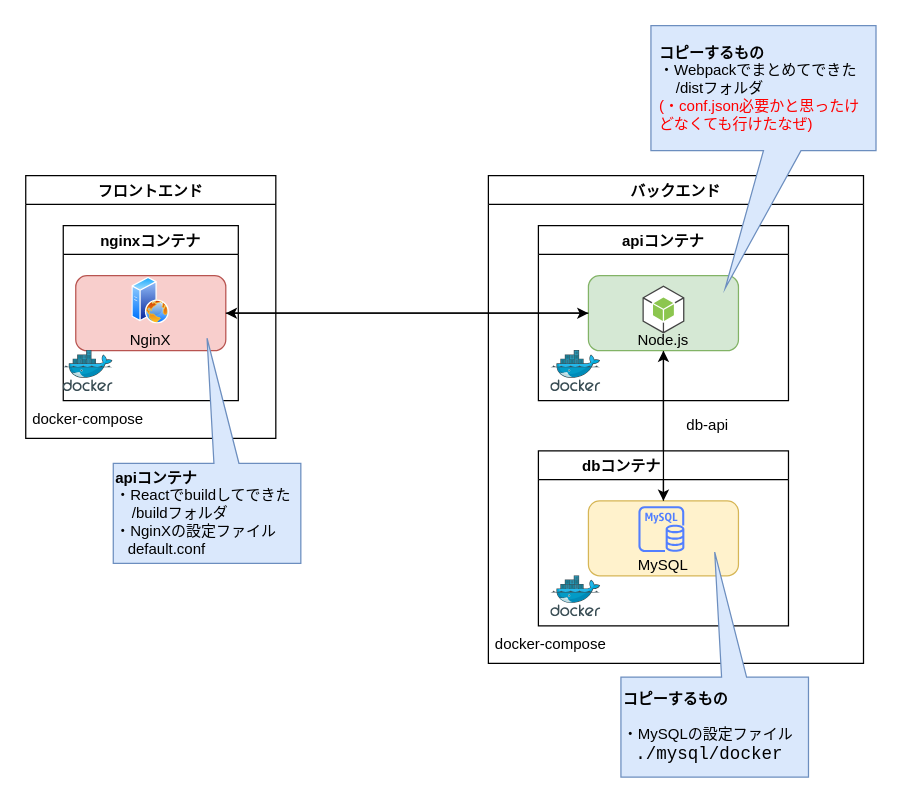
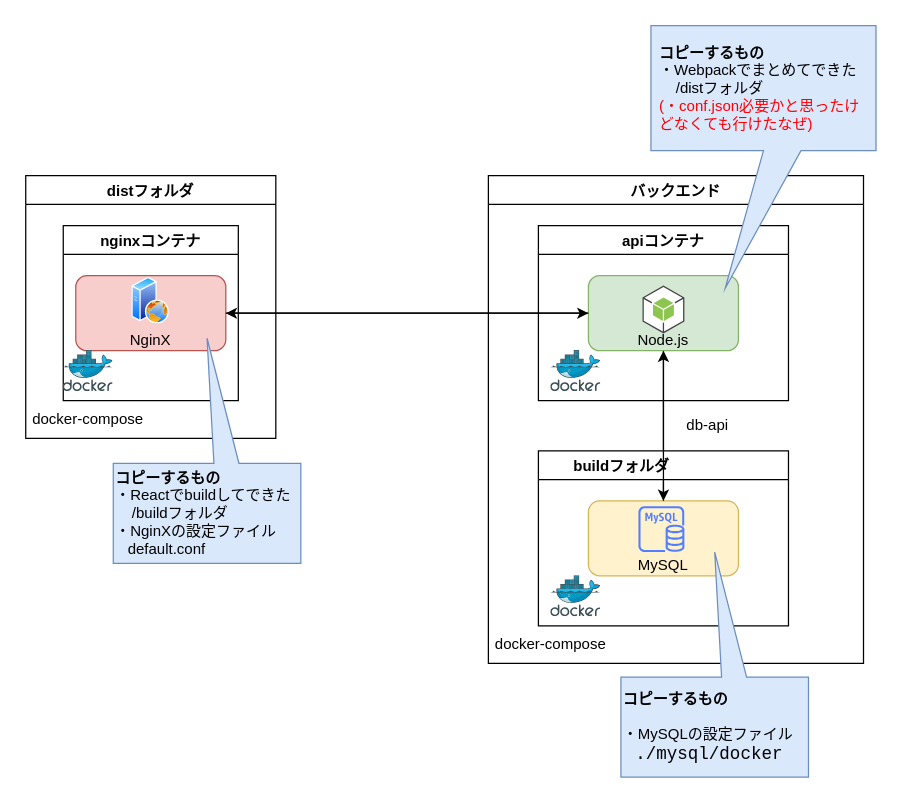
  <mxCell id="0" />
  <mxCell id="1" parent="0" />
  <mxCell id="2" value="" style="group" vertex="1" connectable="0" parent="1"><mxGeometry x="20" y="20" width="680" height="601" as="geometry" /></mxCell>
  <mxCell id="3" value="" style="group" vertex="1" connectable="0" parent="2"><mxGeometry width="680" height="590" as="geometry" /></mxCell>
- <mxCell id="4" value="フロントエンド" style="swimlane;" vertex="1" parent="3"><mxGeometry y="120" width="200" height="210" as="geometry" /></mxCell>
+ <mxCell id="4" value="distフォルダ" style="swimlane;" vertex="1" parent="3"><mxGeometry y="120" width="200" height="210" as="geometry" /></mxCell>
  <mxCell id="5" value="&lt;br&gt;&lt;br&gt;&lt;br&gt;NginX" style="rounded=1;whiteSpace=wrap;html=1;fillColor=#f8cecc;strokeColor=#b85450;" vertex="1" parent="4"><mxGeometry x="40" y="80" width="120" height="60" as="geometry" /></mxCell>
  <mxCell id="6" value="nginxコンテナ" style="swimlane;startSize=23;" vertex="1" parent="4"><mxGeometry x="30" y="40" width="140" height="140" as="geometry" /></mxCell>
  <mxCell id="7" value="" style="sketch=0;aspect=fixed;html=1;points=[];align=center;image;fontSize=12;image=img/lib/mscae/Docker.svg;" vertex="1" parent="6"><mxGeometry y="100" width="40" height="32.8" as="geometry" /></mxCell>
  <mxCell id="8" value="" style="aspect=fixed;perimeter=ellipsePerimeter;html=1;align=center;shadow=0;dashed=0;spacingTop=3;image;image=img/lib/active_directory/web_server.svg;" vertex="1" parent="4"><mxGeometry x="85" y="81.25" width="30" height="37.5" as="geometry" /></mxCell>
  <mxCell id="9" value="docker-compose" style="text;html=1;strokeColor=none;fillColor=none;align=center;verticalAlign=middle;whiteSpace=wrap;rounded=0;" vertex="1" parent="4"><mxGeometry y="180" width="100" height="30" as="geometry" /></mxCell>
  <mxCell id="10" value="バックエンド" style="swimlane;" vertex="1" parent="3"><mxGeometry x="370" y="120" width="300" height="390" as="geometry" /></mxCell>
  <mxCell id="11" style="edgeStyle=orthogonalEdgeStyle;rounded=0;orthogonalLoop=1;jettySize=auto;html=1;exitX=0.5;exitY=1;exitDx=0;exitDy=0;entryX=0.5;entryY=0;entryDx=0;entryDy=0;" edge="1" parent="10" source="12" target="13"><mxGeometry relative="1" as="geometry" /></mxCell>
  <mxCell id="12" value="&lt;br&gt;&lt;br&gt;&lt;br&gt;Node.js" style="rounded=1;whiteSpace=wrap;html=1;fillColor=#d5e8d4;strokeColor=#82b366;" vertex="1" parent="10"><mxGeometry x="80" y="80" width="120" height="60" as="geometry" /></mxCell>
  <mxCell id="13" value="&lt;br&gt;&lt;br&gt;&lt;br&gt;MySQL" style="rounded=1;whiteSpace=wrap;html=1;fillColor=#fff2cc;strokeColor=#d6b656;" vertex="1" parent="10"><mxGeometry x="80" y="260" width="120" height="60" as="geometry" /></mxCell>
  <mxCell id="14" value="apiコンテナ" style="swimlane;startSize=23;" vertex="1" parent="10"><mxGeometry x="40" y="40" width="200" height="140" as="geometry" /></mxCell>
  <mxCell id="15" value="" style="sketch=0;aspect=fixed;html=1;points=[];align=center;image;fontSize=12;image=img/lib/mscae/Docker.svg;" vertex="1" parent="14"><mxGeometry x="10" y="100" width="40" height="32.8" as="geometry" /></mxCell>
- <mxCell id="16" value="dbコンテナ                    " style="swimlane;" vertex="1" parent="10"><mxGeometry x="40" y="220" width="200" height="140" as="geometry" /></mxCell>
+ <mxCell id="16" value="buildフォルダ                    " style="swimlane;" vertex="1" parent="10"><mxGeometry x="40" y="220" width="200" height="140" as="geometry" /></mxCell>
  <mxCell id="17" value="" style="sketch=0;aspect=fixed;html=1;points=[];align=center;image;fontSize=12;image=img/lib/mscae/Docker.svg;" vertex="1" parent="16"><mxGeometry x="10" y="100" width="40" height="32.8" as="geometry" /></mxCell>
  <mxCell id="18" style="edgeStyle=orthogonalEdgeStyle;rounded=0;orthogonalLoop=1;jettySize=auto;html=1;exitX=0.5;exitY=0;exitDx=0;exitDy=0;entryX=0.5;entryY=1;entryDx=0;entryDy=0;" edge="1" parent="10" source="13" target="12"><mxGeometry relative="1" as="geometry" /></mxCell>
  <mxCell id="19" value="" style="outlineConnect=0;dashed=0;verticalLabelPosition=bottom;verticalAlign=top;align=center;html=1;shape=mxgraph.aws3.android;fillColor=#8CC64F;gradientColor=none;" vertex="1" parent="10"><mxGeometry x="123.25" y="87.86" width="33.5" height="38.29" as="geometry" /></mxCell>
  <mxCell id="20" value="" style="sketch=0;outlineConnect=0;fontColor=#232F3E;gradientColor=none;fillColor=#527FFF;strokeColor=none;dashed=0;verticalLabelPosition=bottom;verticalAlign=top;align=center;html=1;fontSize=12;fontStyle=0;aspect=fixed;pointerEvents=1;shape=mxgraph.aws4.rds_mysql_instance;" vertex="1" parent="10"><mxGeometry x="120" y="264.25" width="36.75" height="36.75" as="geometry" /></mxCell>
  <mxCell id="21" value="docker-compose" style="text;html=1;strokeColor=none;fillColor=none;align=center;verticalAlign=middle;whiteSpace=wrap;rounded=0;" vertex="1" parent="10"><mxGeometry y="360" width="100" height="30" as="geometry" /></mxCell>
  <mxCell id="22" value="db-api" style="text;html=1;align=center;verticalAlign=middle;resizable=0;points=[];autosize=1;strokeColor=none;fillColor=none;" vertex="1" parent="10"><mxGeometry x="140" y="190" width="70" height="20" as="geometry" /></mxCell>
  <mxCell id="23" value="" style="shape=callout;whiteSpace=wrap;html=1;perimeter=calloutPerimeter;position2=0.5;size=100;position=0.33;rotation=-180;fillColor=#dae8fc;strokeColor=#6c8ebf;" vertex="1" parent="10"><mxGeometry x="106" y="301" width="150" height="180" as="geometry" /></mxCell>
  <mxCell id="24" style="edgeStyle=orthogonalEdgeStyle;rounded=0;orthogonalLoop=1;jettySize=auto;html=1;exitX=1;exitY=0.5;exitDx=0;exitDy=0;entryX=0;entryY=0.5;entryDx=0;entryDy=0;" edge="1" parent="3" source="5" target="12"><mxGeometry relative="1" as="geometry" /></mxCell>
  <mxCell id="25" style="edgeStyle=orthogonalEdgeStyle;rounded=0;orthogonalLoop=1;jettySize=auto;html=1;exitX=0;exitY=0.5;exitDx=0;exitDy=0;entryX=1;entryY=0.5;entryDx=0;entryDy=0;" edge="1" parent="3" source="12" target="5"><mxGeometry relative="1" as="geometry" /></mxCell>
  <mxCell id="26" value="" style="shape=callout;whiteSpace=wrap;html=1;perimeter=calloutPerimeter;position2=0.5;size=100;position=0.33;rotation=-180;fillColor=#dae8fc;strokeColor=#6c8ebf;" vertex="1" parent="3"><mxGeometry x="70" y="250" width="150" height="180" as="geometry" /></mxCell>
- <mxCell id="27" value="&lt;div&gt;&lt;span&gt;&lt;b&gt;apiコンテナ&lt;/b&gt;&lt;/span&gt;&lt;/div&gt;・Reactでbuildしてできた&lt;br&gt;&amp;nbsp; &amp;nbsp; /buildフォルダ&lt;br&gt;・NginXの設定ファイル&lt;br&gt;&amp;nbsp; &amp;nbsp;default.conf" style="text;html=1;strokeColor=none;fillColor=none;align=left;verticalAlign=middle;whiteSpace=wrap;rounded=0;" vertex="1" parent="3"><mxGeometry x="70" y="350" width="160" height="80" as="geometry" /></mxCell>
+ <mxCell id="27" value="&lt;div&gt;&lt;span&gt;&lt;b&gt;コピーするもの&lt;/b&gt;&lt;/span&gt;&lt;/div&gt;・Reactでbuildしてできた&lt;br&gt;&amp;nbsp; &amp;nbsp; /buildフォルダ&lt;br&gt;・NginXの設定ファイル&lt;br&gt;&amp;nbsp; &amp;nbsp;default.conf" style="text;html=1;strokeColor=none;fillColor=none;align=left;verticalAlign=middle;whiteSpace=wrap;rounded=0;" vertex="1" parent="3"><mxGeometry x="70" y="350" width="160" height="80" as="geometry" /></mxCell>
  <mxCell id="28" value="" style="group" vertex="1" connectable="0" parent="3"><mxGeometry x="500" width="180" height="210" as="geometry" /></mxCell>
  <mxCell id="29" value="" style="shape=callout;whiteSpace=wrap;html=1;perimeter=calloutPerimeter;position2=0.33;size=110;position=0.5;rotation=0;fillColor=#dae8fc;strokeColor=#6c8ebf;base=30;" vertex="1" parent="28"><mxGeometry width="180" height="210" as="geometry" /></mxCell>
  <mxCell id="30" value="&lt;div&gt;&lt;b&gt;コピーするもの&lt;/b&gt;&lt;/div&gt;&lt;div&gt;&lt;span&gt;・Webpackでまとめてできた&lt;/span&gt;&lt;/div&gt;&lt;div&gt;&lt;span&gt;&amp;nbsp; &amp;nbsp; /distフォルダ&lt;/span&gt;&lt;/div&gt;&lt;div&gt;&lt;font color=&quot;#ff0000&quot;&gt;(・conf.json必要かと思ったけどなくても行けたなぜ)&lt;/font&gt;&lt;/div&gt;" style="text;html=1;strokeColor=none;fillColor=none;align=left;verticalAlign=middle;whiteSpace=wrap;rounded=0;" vertex="1" parent="28"><mxGeometry x="5" y="10" width="170" height="80" as="geometry" /></mxCell>
  <mxCell id="31" value="&lt;div&gt;&lt;span&gt;&lt;b&gt;コピーするもの&lt;/b&gt;&lt;/span&gt;&lt;/div&gt;&lt;br&gt;・MySQLの設定ファイル&lt;br&gt;&amp;nbsp; &amp;nbsp;&lt;span style=&quot;font-family: &amp;#34;consolas&amp;#34; , &amp;#34;courier new&amp;#34; , monospace ; font-size: 14px&quot;&gt;./mysql/docker&lt;/span&gt;" style="text;html=1;strokeColor=none;fillColor=none;align=left;verticalAlign=middle;whiteSpace=wrap;rounded=0;" vertex="1" parent="2"><mxGeometry x="476" y="521" width="160" height="80" as="geometry" /></mxCell>
